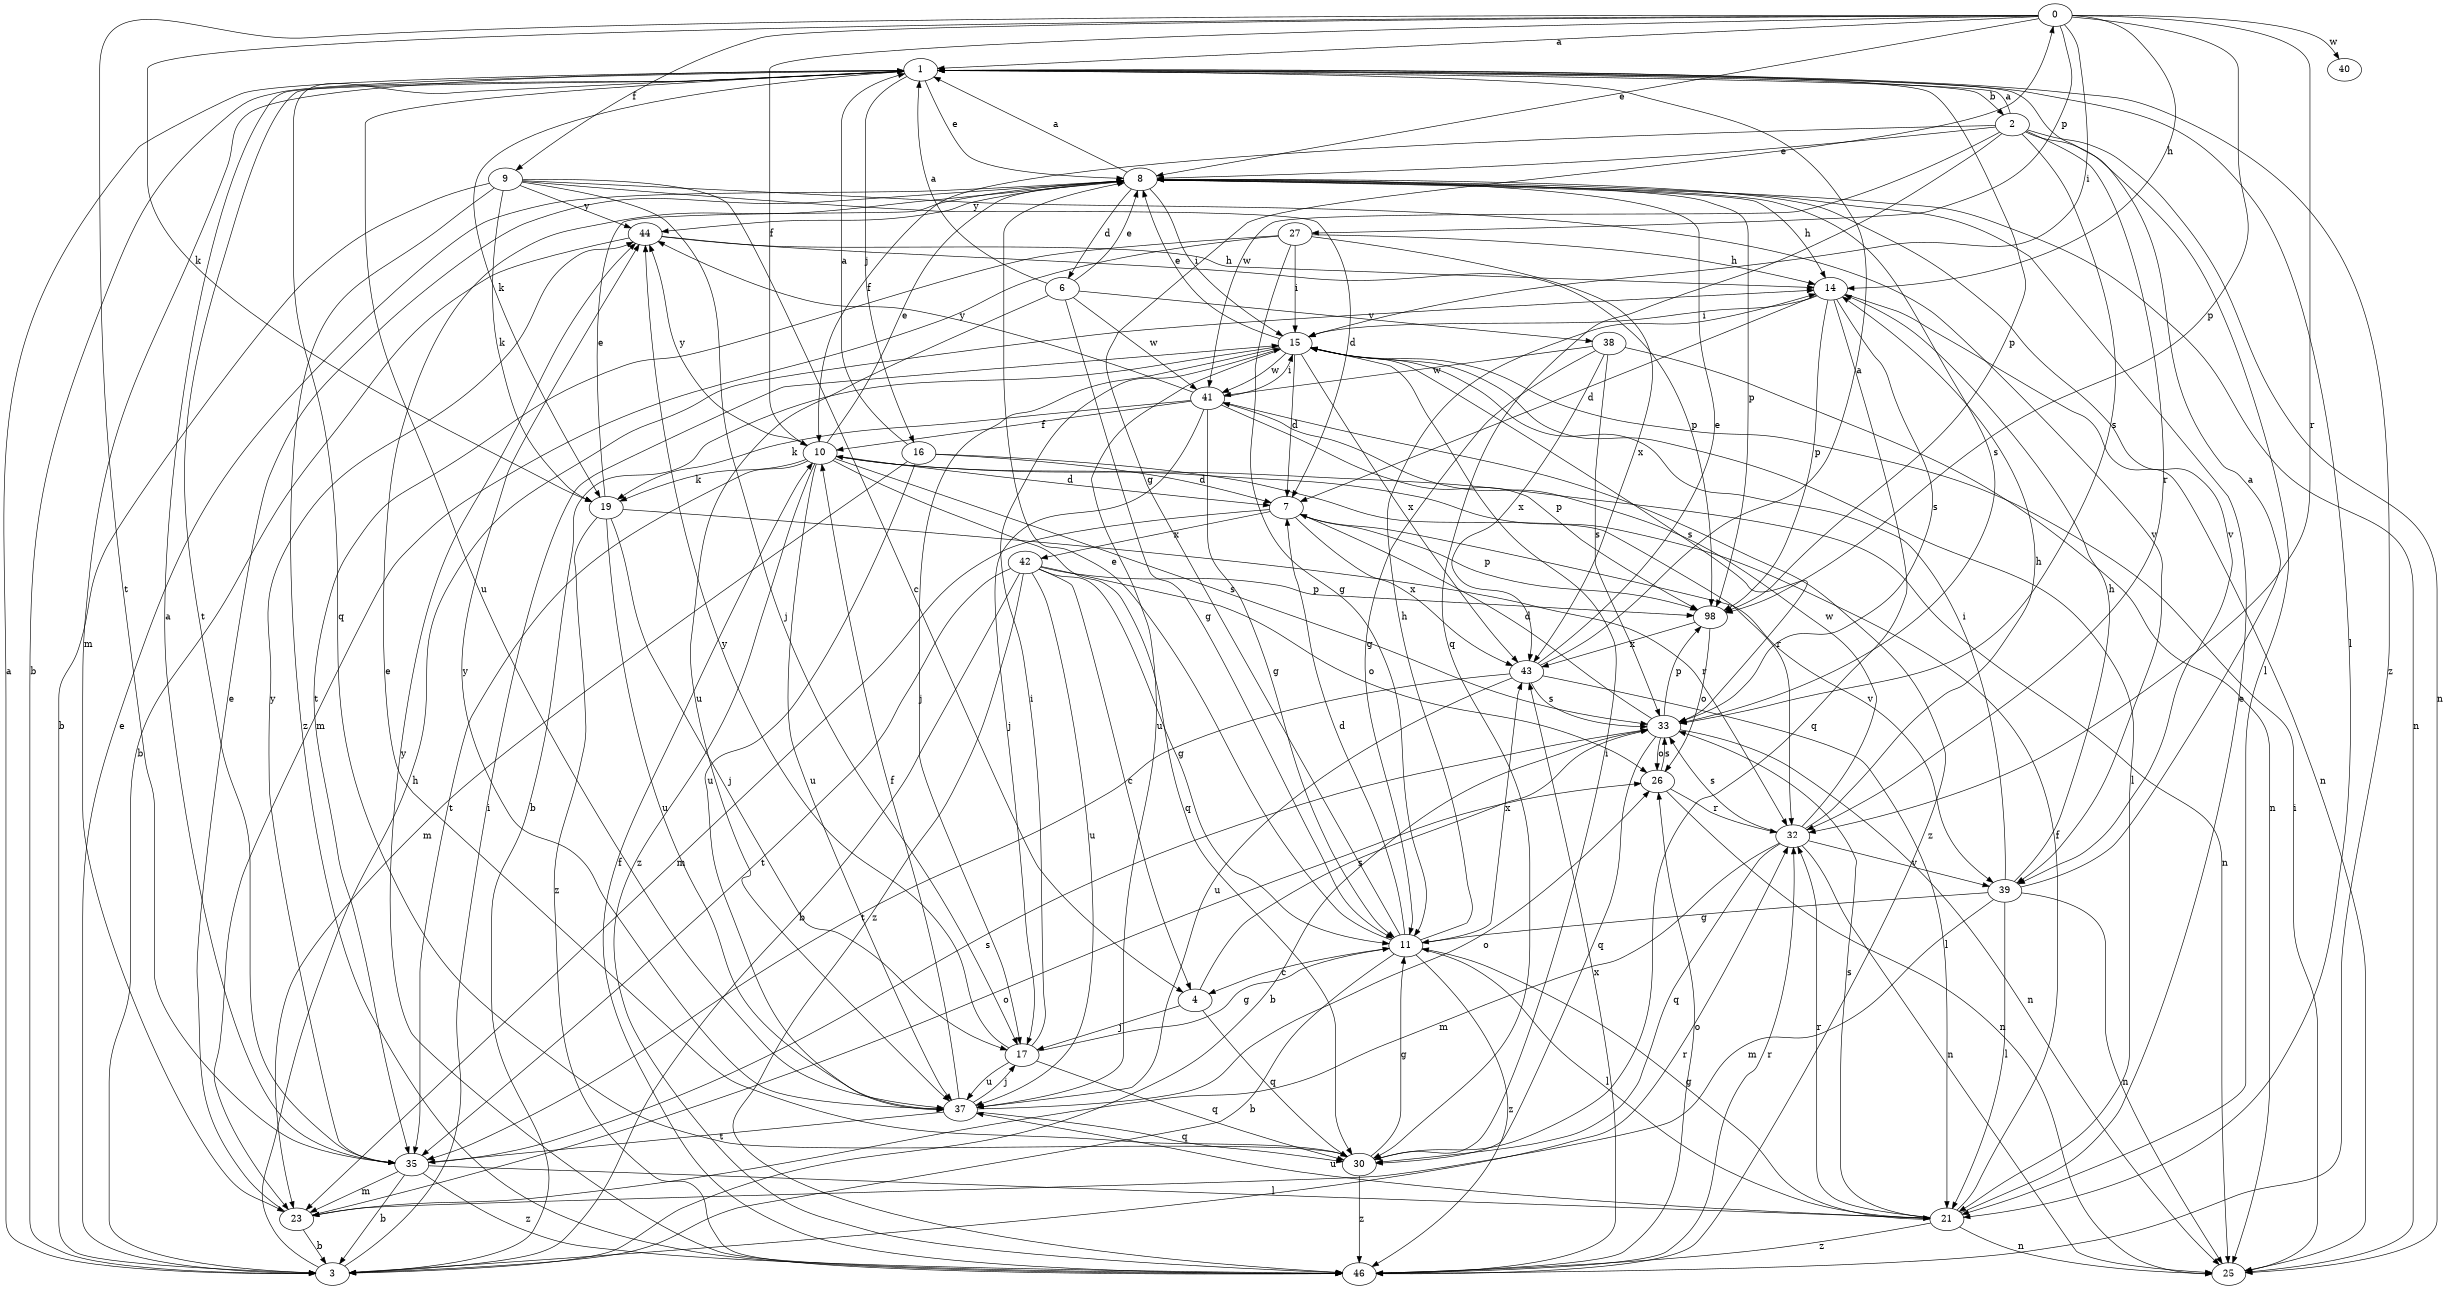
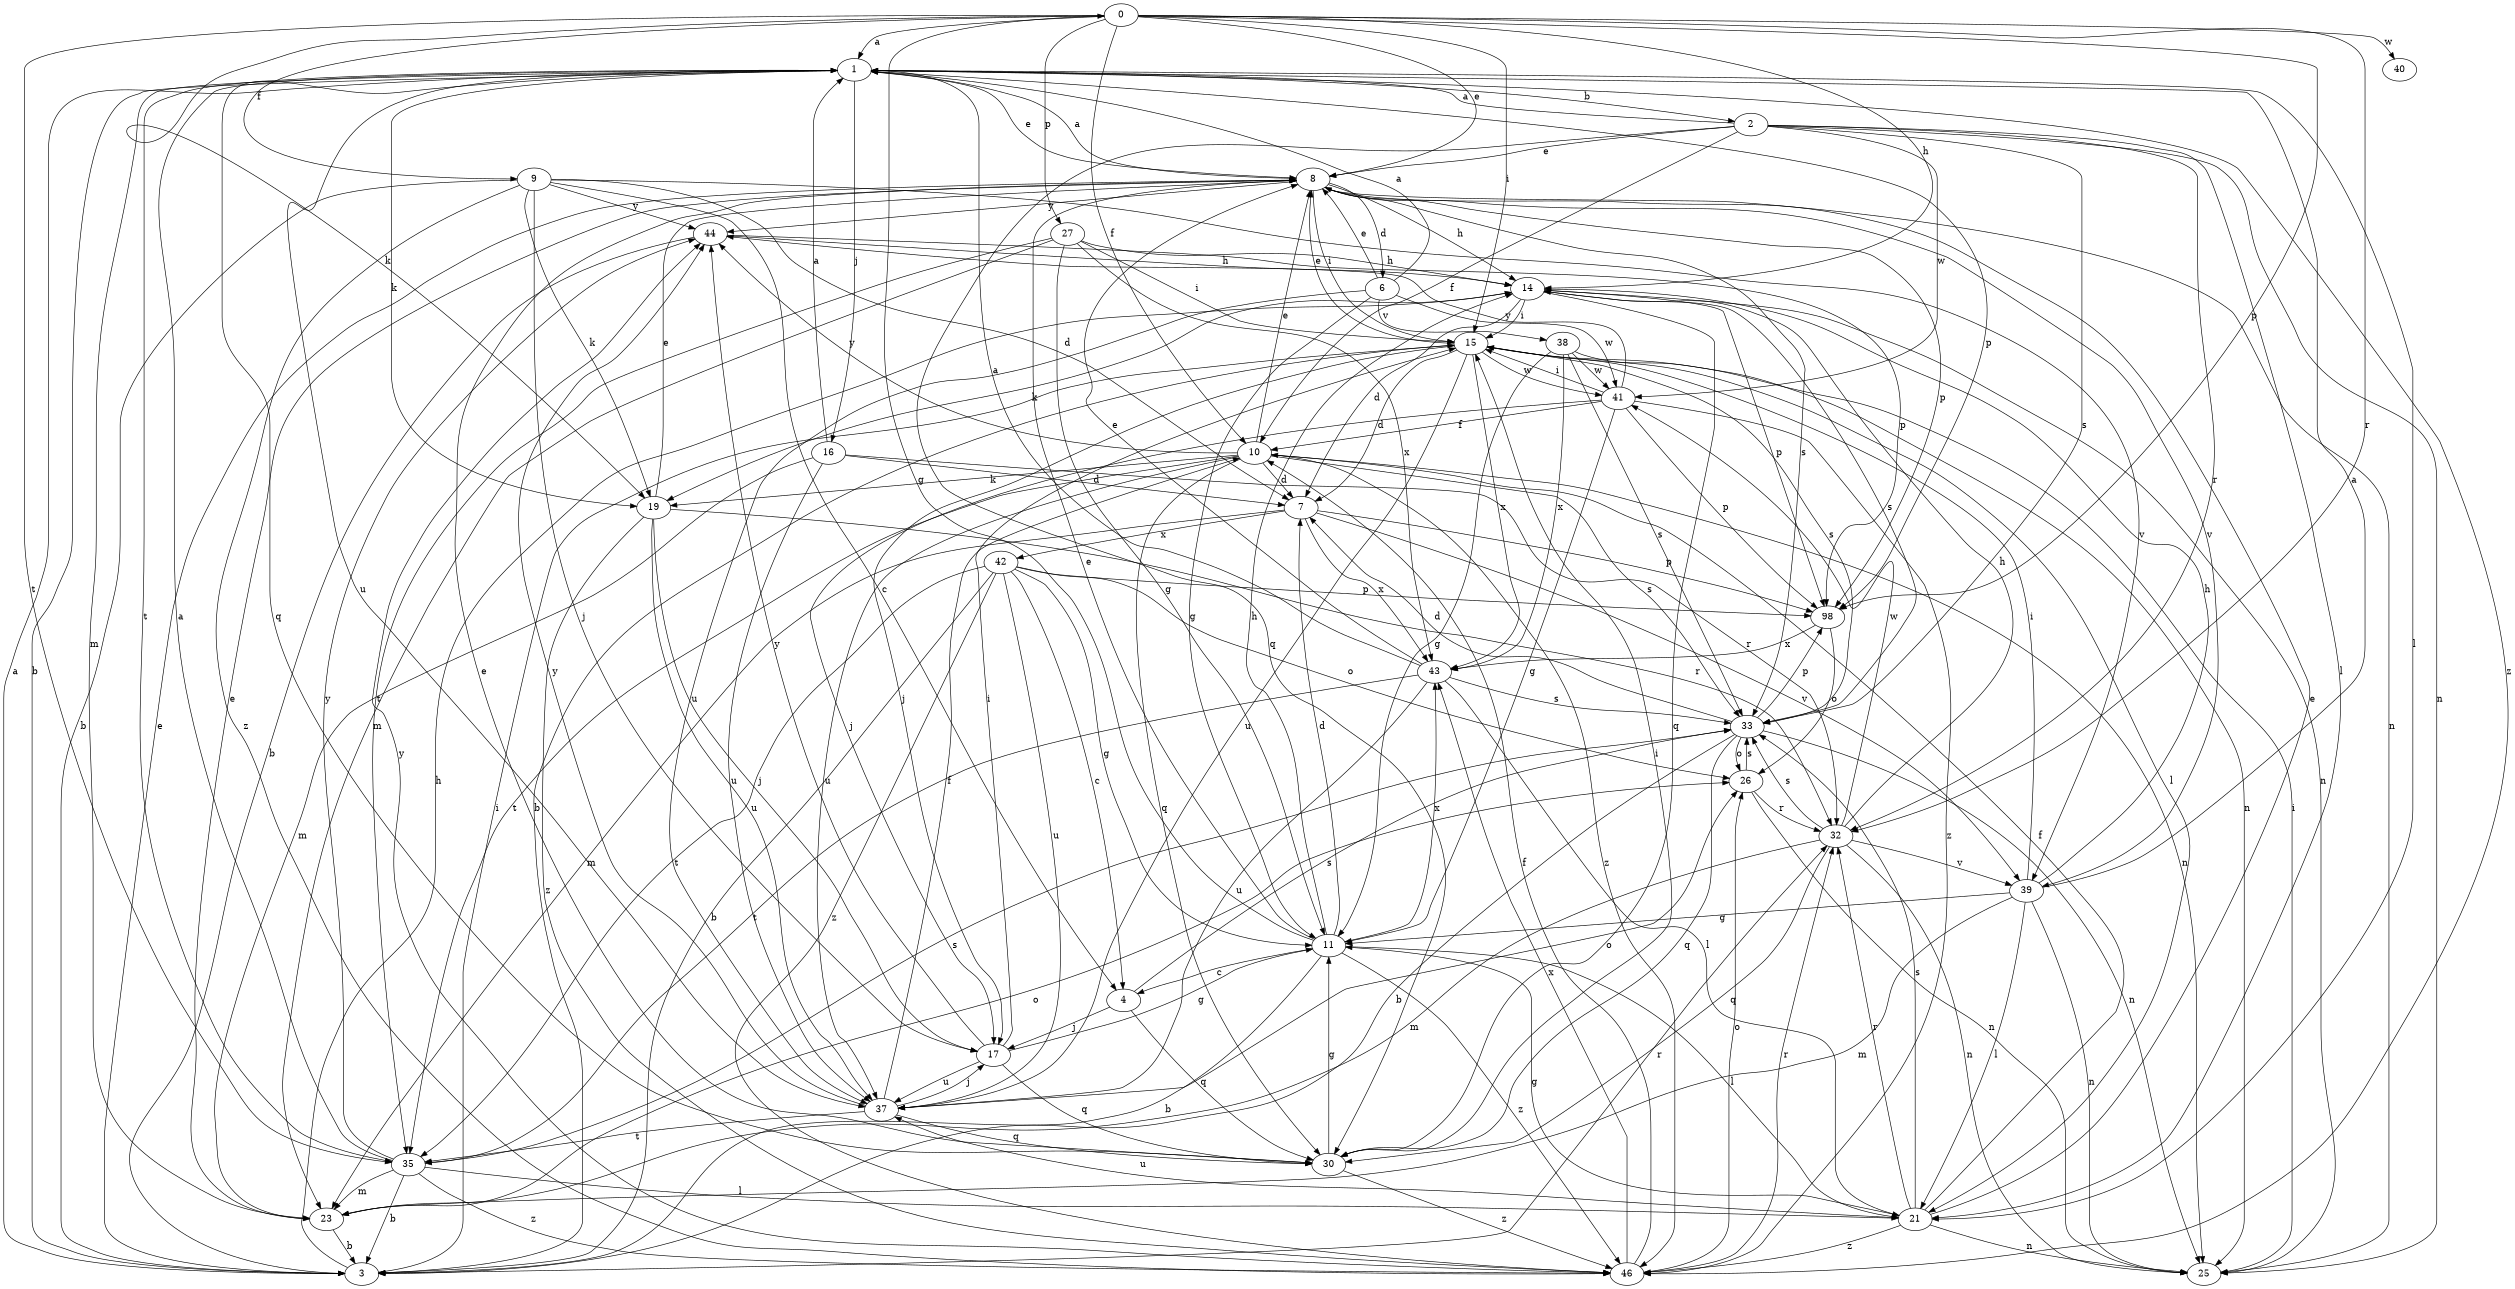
  strict digraph {
    0
    1
    8
    9
    10
    14
    15
    19
    27
    n10 [label=98]
    32
    35
    40
    2
    3
    16
    21
    23
    30
    37
    46
    25
    33
    6
    39
    44
    4
    17
    7
    11
    43
    41
    26
    38
    42
    0 -> 1 [label=a]
    0 -> 8 [label=e]
    0 -> 9 [label=f]
    0 -> 10 [label=f]
    0 -> 14 [label=h]
    0 -> 15 [label=i]
    0 -> 19 [label=k]
    0 -> 27 [label=p]
    0 -> n10 [label=p]
    0 -> 32 [label=r]
    0 -> 35 [label=t]
    0 -> 40 [label=w]
    1 -> 8 [label=e]
    1 -> 19 [label=k]
    1 -> n10 [label=p]
    1 -> 35 [label=t]
    1 -> 2 [label=b]
    1 -> 3 [label=b]
    1 -> 16 [label=j]
    1 -> 21 [label=l]
    1 -> 23 [label=m]
    1 -> 30 [label=q]
    1 -> 37 [label=u]
    1 -> 46 [label=z]
    8 -> 1 [label=a]
    8 -> 14 [label=h]
    8 -> 15 [label=i]
    8 -> n10 [label=p]
    8 -> 25 [label=n]
    8 -> 33 [label=s]
    8 -> 6 [label=d]
    8 -> 39 [label=v]
    8 -> 44 [label=y]
    9 -> 19 [label=k]
    9 -> 3 [label=b]
    9 -> 46 [label=z]
    9 -> 39 [label=v]
    9 -> 44 [label=y]
    9 -> 4 [label=c]
    9 -> 17 [label=j]
    9 -> 7 [label=d]
    10 -> 8 [label=e]
    10 -> 19 [label=k]
    10 -> 35 [label=t]
    10 -> 30 [label=q]
    10 -> 37 [label=u]
    10 -> 46 [label=z]
    10 -> 25 [label=n]
    10 -> 33 [label=s]
    10 -> 44 [label=y]
    10 -> 7 [label=d]
    14 -> 15 [label=i]
-   41 -> 19 [label=k]
+   14 -> 19 [label=k]
    14 -> n10 [label=p]
    14 -> 30 [label=q]
    14 -> 25 [label=n]
    14 -> 33 [label=s]
    14 -> 7 [label=d]
    15 -> 8 [label=e]
    15 -> 3 [label=b]
    15 -> 21 [label=l]
    15 -> 37 [label=u]
    15 -> 33 [label=s]
    15 -> 17 [label=j]
    15 -> 7 [label=d]
    15 -> 43 [label=x]
    15 -> 41 [label=w]
    19 -> 8 [label=e]
    19 -> 32 [label=r]
    19 -> 37 [label=u]
    19 -> 46 [label=z]
    19 -> 17 [label=j]
    27 -> 14 [label=h]
    27 -> 15 [label=i]
    27 -> 35 [label=t]
    27 -> 23 [label=m]
    27 -> 11 [label=g]
    27 -> 43 [label=x]
    n10 -> 43 [label=x]
    n10 -> 26 [label=o]
    32 -> 14 [label=h]
    32 -> 23 [label=m]
    32 -> 30 [label=q]
    32 -> 25 [label=n]
    32 -> 33 [label=s]
    32 -> 39 [label=v]
    32 -> 41 [label=w]
    35 -> 1 [label=a]
    35 -> 3 [label=b]
    35 -> 21 [label=l]
    35 -> 23 [label=m]
    35 -> 46 [label=z]
    35 -> 33 [label=s]
    35 -> 44 [label=y]
    2 -> 1 [label=a]
    2 -> 8 [label=e]
    2 -> 10 [label=f]
    2 -> 32 [label=r]
    2 -> 21 [label=l]
    2 -> 30 [label=q]
    2 -> 25 [label=n]
    2 -> 33 [label=s]
    2 -> 41 [label=w]
    3 -> 1 [label=a]
    3 -> 8 [label=e]
    3 -> 14 [label=h]
    3 -> 15 [label=i]
    3 -> 32 [label=r]
    16 -> 1 [label=a]
    16 -> 32 [label=r]
    16 -> 23 [label=m]
    16 -> 37 [label=u]
    16 -> 7 [label=d]
    21 -> 8 [label=e]
    21 -> 10 [label=f]
    21 -> 32 [label=r]
    21 -> 37 [label=u]
    21 -> 46 [label=z]
    21 -> 25 [label=n]
    21 -> 33 [label=s]
    21 -> 11 [label=g]
    23 -> 8 [label=e]
    23 -> 3 [label=b]
    23 -> 26 [label=o]
    30 -> 8 [label=e]
    30 -> 15 [label=i]
    30 -> 46 [label=z]
    30 -> 11 [label=g]
    37 -> 10 [label=f]
    37 -> 35 [label=t]
    37 -> 30 [label=q]
    37 -> 44 [label=y]
    37 -> 17 [label=j]
    37 -> 26 [label=o]
    46 -> 10 [label=f]
    46 -> 32 [label=r]
    46 -> 44 [label=y]
    46 -> 43 [label=x]
    46 -> 26 [label=o]
    25 -> 15 [label=i]
    33 -> n10 [label=p]
    33 -> 3 [label=b]
    33 -> 30 [label=q]
    33 -> 25 [label=n]
    33 -> 7 [label=d]
    33 -> 26 [label=o]
    6 -> 1 [label=a]
    6 -> 8 [label=e]
    6 -> 37 [label=u]
    6 -> 11 [label=g]
    6 -> 41 [label=w]
    6 -> 38 [label=v]
    39 -> 1 [label=a]
    39 -> 14 [label=h]
    39 -> 15 [label=i]
    39 -> 21 [label=l]
    39 -> 23 [label=m]
    39 -> 25 [label=n]
    39 -> 11 [label=g]
    44 -> 14 [label=h]
    44 -> n10 [label=p]
    44 -> 3 [label=b]
    4 -> 30 [label=q]
    4 -> 33 [label=s]
    4 -> 17 [label=j]
    17 -> 15 [label=i]
    17 -> 30 [label=q]
    17 -> 37 [label=u]
    17 -> 44 [label=y]
    17 -> 11 [label=g]
    7 -> n10 [label=p]
    7 -> 23 [label=m]
    7 -> 39 [label=v]
    7 -> 43 [label=x]
    7 -> 42 [label=x]
    11 -> 0 [label=g]
    11 -> 8 [label=e]
    11 -> 14 [label=h]
    11 -> 3 [label=b]
    11 -> 21 [label=l]
    11 -> 46 [label=z]
    11 -> 4 [label=c]
    11 -> 7 [label=d]
    11 -> 43 [label=x]
    43 -> 1 [label=a]
    43 -> 8 [label=e]
    43 -> 35 [label=t]
    43 -> 21 [label=l]
    43 -> 37 [label=u]
    43 -> 33 [label=s]
    41 -> 10 [label=f]
    41 -> 15 [label=i]
    41 -> n10 [label=p]
    41 -> 46 [label=z]
    41 -> 44 [label=y]
    41 -> 17 [label=j]
    41 -> 11 [label=g]
    26 -> 32 [label=r]
    26 -> 25 [label=n]
    26 -> 33 [label=s]
    38 -> 25 [label=n]
    38 -> 33 [label=s]
    38 -> 11 [label=g]
    38 -> 43 [label=x]
    38 -> 41 [label=w]
    42 -> n10 [label=p]
    42 -> 35 [label=t]
    42 -> 3 [label=b]
    42 -> 37 [label=u]
    42 -> 46 [label=z]
    42 -> 4 [label=c]
    42 -> 11 [label=g]
    42 -> 26 [label=o]
  }
